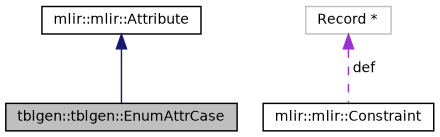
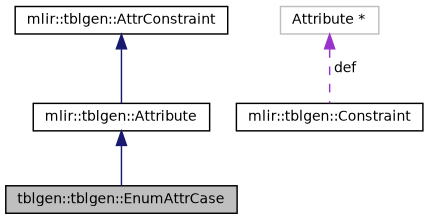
  digraph {
    node [color=black fontname=Helvetica fontsize=10 shape=record]
    edge [color=midnightblue dir=back fontname=Helvetica fontsize=10 labelfontname=Helvetica labelfontsize=10 style=solid]
    n1 [fillcolor=grey75 fontcolor=black height=0.2 label="tblgen::tblgen::EnumAttrCase" style=filled width=0.4]
-   n2 [height=0.2 label="mlir::mlir::Attribute" width=0.4]
-   n4 [height=0.2 label="mlir::mlir::Constraint" width=0.4]
-   n5 [color=grey75 height=0.2 label="Record *" width=0.4]
+   n2 [height=0.2 label="mlir::tblgen::Attribute" width=0.4]
+   n3 [height=0.2 label="mlir::tblgen::AttrConstraint" width=0.4]
+   n4 [height=0.2 label="mlir::tblgen::Constraint" width=0.4]
+   n5 [color=grey75 height=0.2 label="Attribute *" width=0.4]
    n2 -> n1
+   n3 -> n2
    n5 -> n4 [color=darkorchid3 label=" def" style=dashed]
  }
